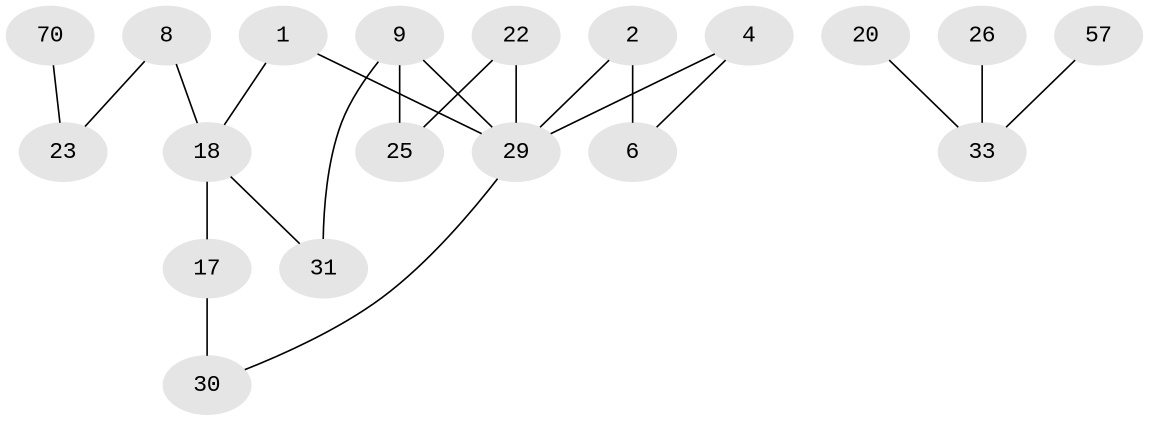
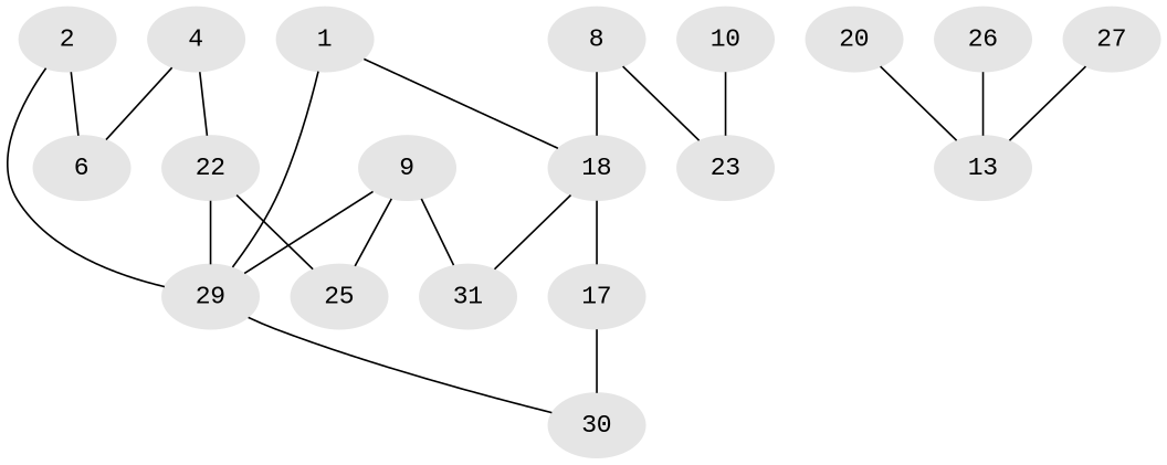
  graph {
    fontname="Liberation Mono"
    node [color=gray90 fontname="Liberation Mono" style=filled]
    edge [fontname="Liberation Mono" weight=1.0]
    n1 [label=18]
    1
    29
    31
    17
    30
    n7 [label=2]
    6
    4
    8
    23
    9
    25
-   10 [label=70]
+   10
    20
-   33
+   33 [label=13]
    22
    26
-   27 [label=57]
+   27
    n1 -- 31
    n1 -- 17 [weight=3.0]
    1 -- n1
    1 -- 29 [weight=2.0]
    29 -- 30
    17 -- 30 [weight=2.0]
    n7 -- 29
    n7 -- 6 [weight=2.0]
-   4 -- 29
+   4 -- 22
    4 -- 6
    8 -- n1
    8 -- 23
    9 -- 29 [weight=3.0]
    9 -- 31
    9 -- 25
    10 -- 23
    20 -- 33
    22 -- 29 [weight=3.0]
    22 -- 25 [weight=2.0]
    26 -- 33
    27 -- 33
  }
